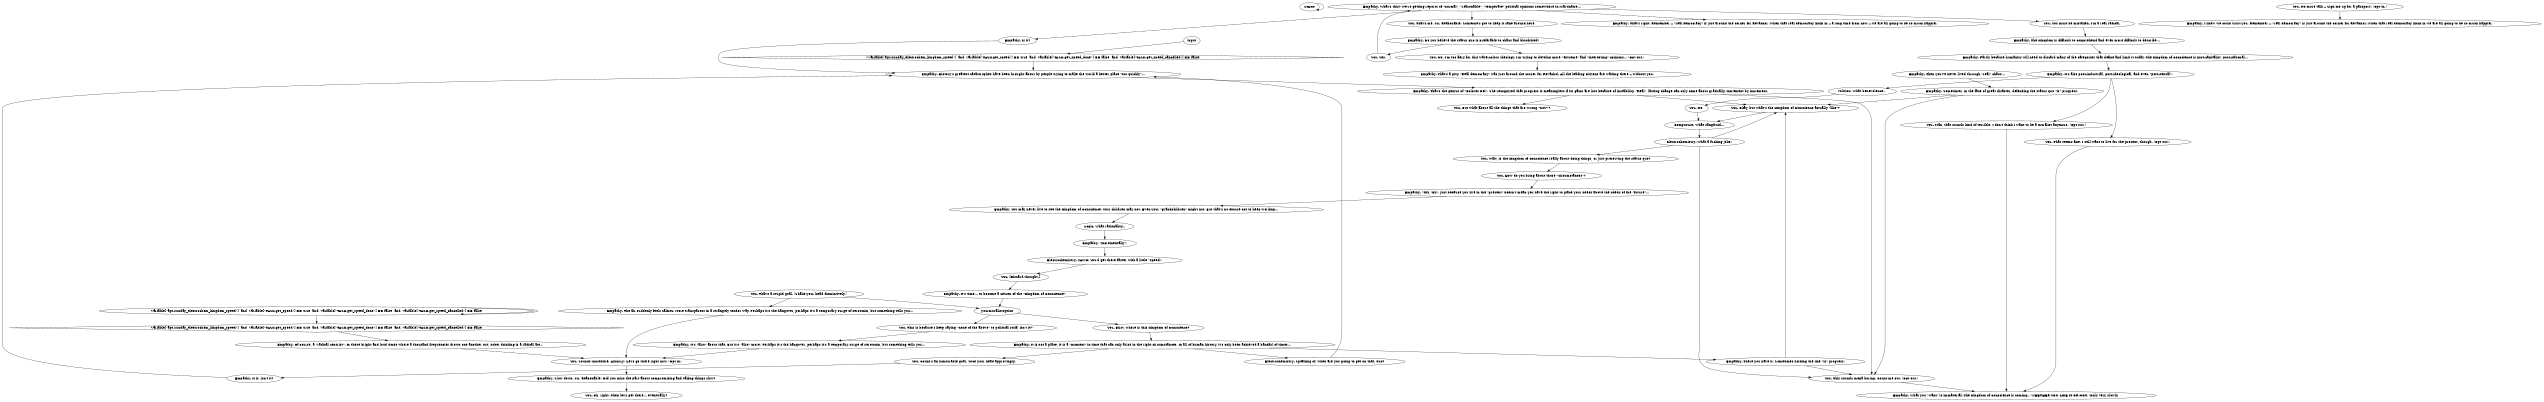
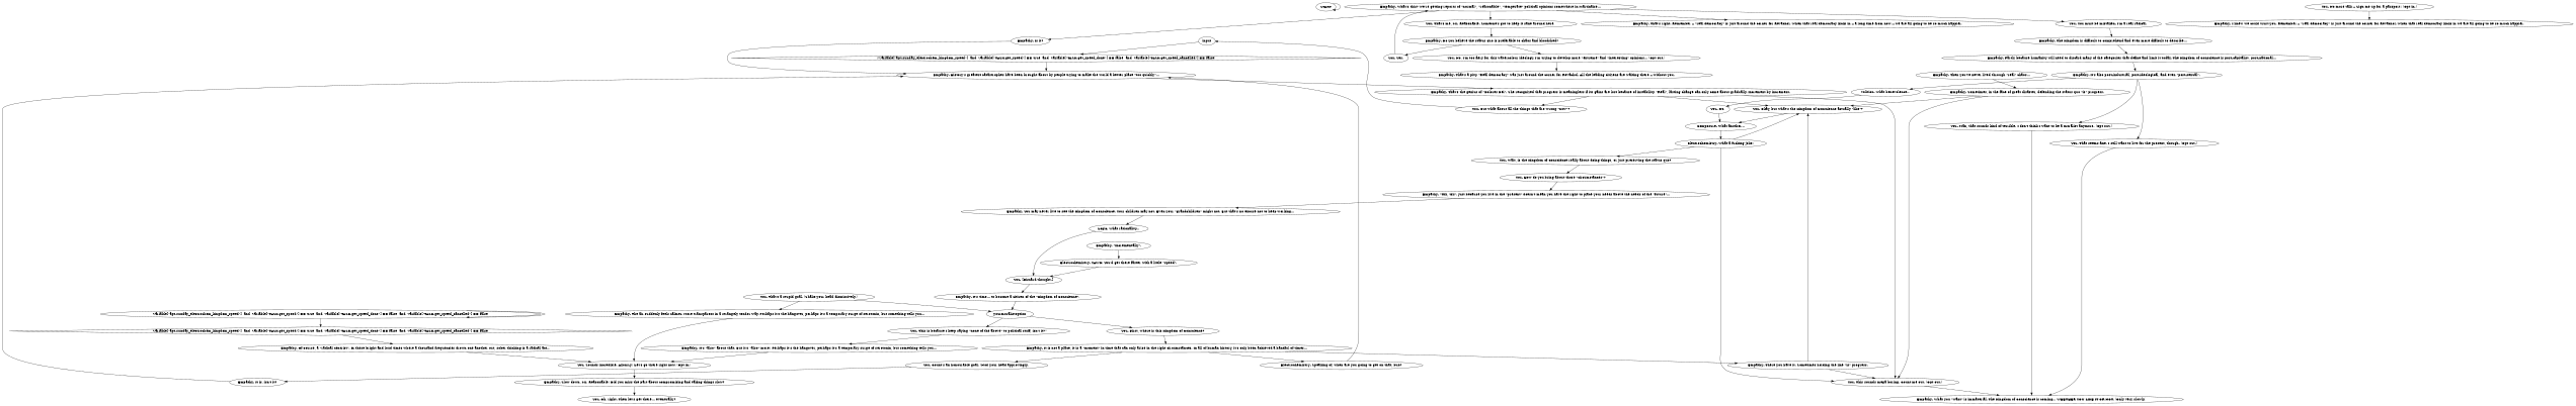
  digraph {
    n1 [label=START]
    n2 [label=input]
    n3 [label="!(Variable[\"apt.sunday_electrochem_kingdom_speed\"]  and  Variable[\"TASK.get_speed\"] == true  and  Variable[\"TASK.get_speed_done\"] == false  and  Variable[\"TASK.get_speed_cancelled\"] == false)" shape=diamond]
    n4 [label="Empathy: History's greatest catastrophes have been brought about by people trying to make the world a better place *too quickly*..."]
    n5 [label="Empathy: *Tsk, tsk*. Just because you live in the *present* doesn't mean you have the right to place your needs above the needs of the *future*..."]
    n6 [label="Empathy: You may never live to see the Kingdom of Conscience. Your children may not. Even your *grandchildren* might not. But that's no excuse not to keep working..."]
    n7 [label="Logic: What rationality..."]
    n8 [label="Empathy: *Incrementally*."]
    n9 [label="Electrochemistry: YAWN. You'd get there faster with a little *speed*."]
    n10 [label="You: [Discard thought.]"]
-   n11 [label="Composure: What sangfroid..."]
+   n11 [label="Composure: What another..."]
    n12 [label="Electrochemistry: What a fucking joke!"]
    n13 [label="You: This sounds mega boring. Count me out. (Opt out.)"]
    n14 [label="You: Okay, but what's the Kingdom of Conscience actually *like*?"]
    n15 [label="You: Wait, is the Kingdom of Conscience really about doing things, or just preserving the status quo?"]
    n16 [label="Empathy: The Kingdom is difficult to comprehend and even more difficult to describe..."]
    n17 [label="Empathy: Partly because humanity will need to discard many of the categories that define and limit it today. The Kingdom of Conscience is post-capitalist, post-national..."]
    n18 [label="Empathy: It's also post-industrial, post-ideological, and even *post-sexual*."]
    n19 [label="Empathy: Of course, a *radical centrist*. In these bright and loud times where a thousand frequencies drown one another out, sober thinking is a radical act..."]
    n20 [label="You: Sounds incredible. Allons-y! Let's go there right now. (Opt in.)"]
    n21 [label="Empathy: Slow down, Mr. Reasonable! Did you miss the part about compromising and taking things slow?"]
    n22 [label="Electrochemistry: Speaking of, when are you going to get on that, bub?"]
    n23 [label="Empathy: That's the genius of *Dolores Dei*. She recognized that progress is meaningless if its gains are lost because of instability. *Real*, lasting change can only come about gradually. Increment by increment."]
    n24 [label="You: How do you bring about those *circumstances*?"]
    n25 [label="Empathy: Do you believe the status quo is preferable to chaos and bloodshed?"]
    n26 [label="You: No, I'm too fiery for this watercolour ideology. I'm trying to develop more *extreme* and *interesting* opinions... (Opt out.)"]
    n27 [label="You: Yes."]
    n28 [label="Empathy: That's a pity. *Real democracy* was just around the corner for Revachol. All the leading citizens are waiting there -- without you."]
    n29 [label="Empathy: What's this? We're getting reports of *normal*, *reasonable*, *temperate* political opinions somewhere in Martinaise..."]
    n30 [label="Empathy: The air suddenly feels calmer. More transparent in a strangely tender way. Perhaps it's the hangover, perhaps it's a temporary surge of serotonin, but something tells you..."]
    n31 [label="Empathy: Is it?"]
    n32 [label="You: You must be mistaken: I'm a real radical."]
    n33 [label="Empathy: It's time... to become a citizen of the *Kingdom of Conscience*."]
    n34 [label=yourmoralistoption]
    n35 [label="Variable[\"apt.sunday_electrochem_kingdom_speed\"]  and  Variable[\"TASK.get_speed\"] == true  and  Variable[\"TASK.get_speed_done\"] == false  and  Variable[\"TASK.get_speed_cancelled\"] == false"]
    n36 [label="Variable[\"apt.sunday_electrochem_kingdom_speed\"]  and  Variable[\"TASK.get_speed\"] == true  and  Variable[\"TASK.get_speed_done\"] == false  and  Variable[\"TASK.get_speed_cancelled\"] == false" shape=diamond]
    n37 [label="Empathy: That's right. Remember -- *real democracy* is just around the corner for Revachol. When that real democracy kicks in -- a long time from now -- we are all going to be so much happier."]
    n38 [label="You: That's me, Mr. Reasonable. Someone's got to keep it sane around here."]
    n39 [label="Empathy: There you have it. Sometimes holding the line *is* progress."]
    n40 [label="Empathy: What you *want* is immaterial. The Kingdom of Conscience is coming... WHETHER YOU LIKE IT OR NOT. (Only very slowly.)"]
    n41 [label="You: That's a stupid goal. (Shake your head dismissively.)"]
    n42 [label="You: No."]
    n43 [label="Empathy: Then you've never lived through *real* chaos..."]
    n44 [label="Empathy: Sometimes, in the face of great disaster, defending the status quo *is* progress."]
    n45 [label="Volition: What benevolence..."]
    n46 [label="You: Oh, right. Then let's get there... eventually?"]
    n47 [label="You: This is because I keep saying *none of the above* to political stuff, isn't it?\""]
    n48 [label="You: First, where is this Kingdom of Conscience?"]
    n49 [label="Empathy: It's *also* about that. But it's *also* more! Perhaps it's the hangover, perhaps it's a temporary surge of serotonin, but something tells you..."]
    n50 [label="Empathy: It is not a place, it is a *moment* in time that can only arise in the right circumstances. In all of human history, it's only been achieved a handful of times..."]
    n51 [label="You: Count's an honourable goal. (Nod your head approvingly.)"]
    n52 [label="You: No more talk -- Sign me up for a passport! (Opt in.)"]
    n53 [label="Empathy: I knew we could trust you. Remember -- *real democracy* is just around the corner for Revachol. When that real democracy kicks in we are all going to be so much happier."]
    n54 [label="You: But what about all the things that are wrong *now*?"]
    n55 [label="You: Man, that sounds kind of terrible. I don't think I want to be a moralist anymore. (Opt out.)"]
    n56 [label="You: That seems fine. I still want to live for the present, though. (Opt out.)"]
    n57 [label="Empathy: It is, isn't it?"]
    n1 -> n1
    n2 -> n3
    n3 -> n4
    n4 -> n23
    n5 -> n6
    n6 -> n7
-   n7 -> n8
+   n7 -> n10
    n8 -> n9
    n9 -> n10
    n10 -> n33
    n11 -> n12
    n12 -> n13
    n12 -> n14
    n12 -> n15
    n13 -> n40
    n14 -> n11
    n15 -> n24
    n16 -> n17
    n17 -> n18
    n18 -> n45
    n18 -> n55
    n18 -> n56
    n19 -> n20
    n20 -> n21
    n21 -> n46
    n22 -> n4
    n23 -> n13
    n23 -> n14
    n23 -> n54
    n24 -> n5
    n25 -> n26
    n25 -> n27
    n26 -> n28
    n27 -> n29
    n29 -> n31
    n29 -> n32
    n29 -> n37
    n29 -> n38
    n30 -> n20
    n31 -> n4
    n32 -> n16
    n33 -> n34
    n34 -> n47
    n34 -> n48
    n35 -> n35
    n35 -> n36
    n36 -> n19
    n38 -> n25
    n39 -> n13
    n39 -> n14
    n41 -> n30
    n41 -> n34
    n42 -> n11
    n43 -> n44
    n44 -> n13
    n44 -> n14
    n45 -> n42
    n47 -> n49
    n48 -> n50
    n49 -> n20
    n50 -> n22
    n50 -> n39
    n50 -> n51
    n51 -> n57
    n52 -> n53
+   n54 -> n2
    n55 -> n40
    n56 -> n40
    n57 -> n4
  }
